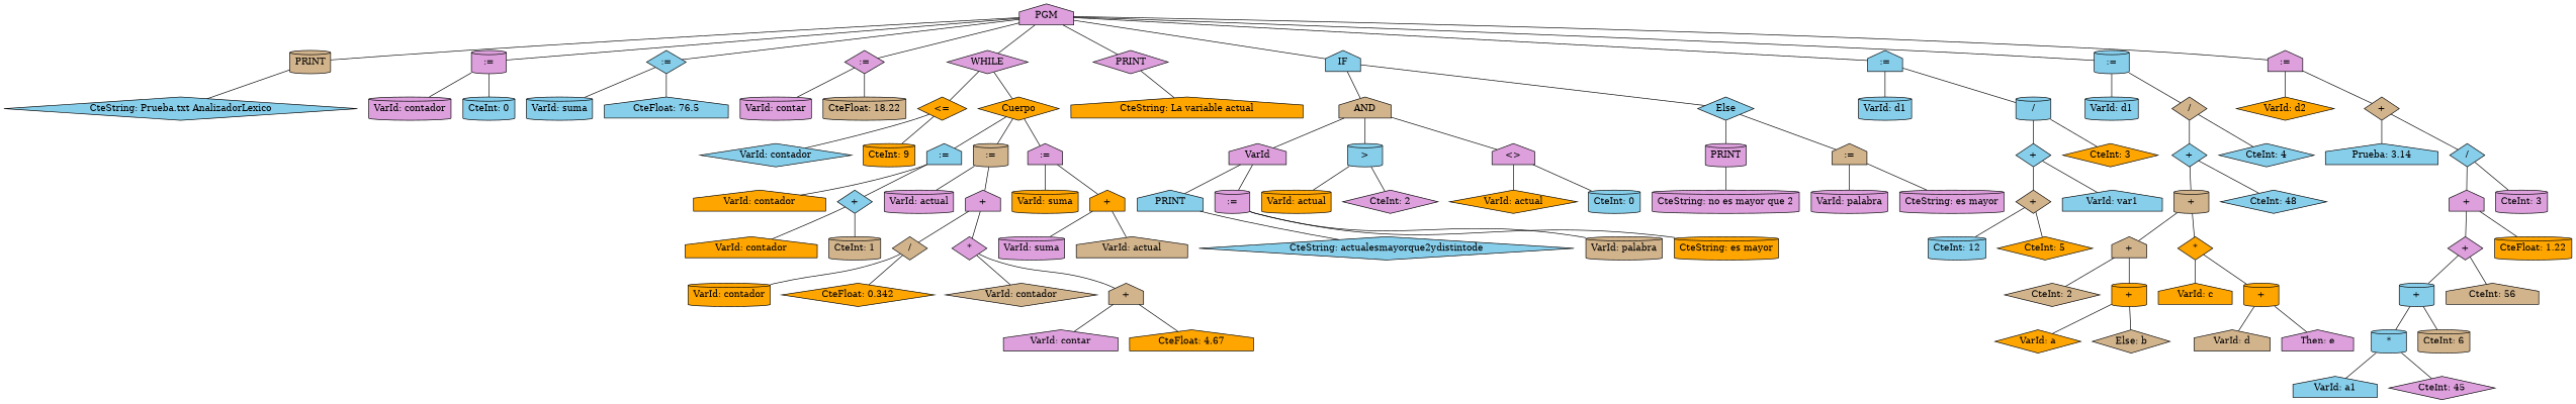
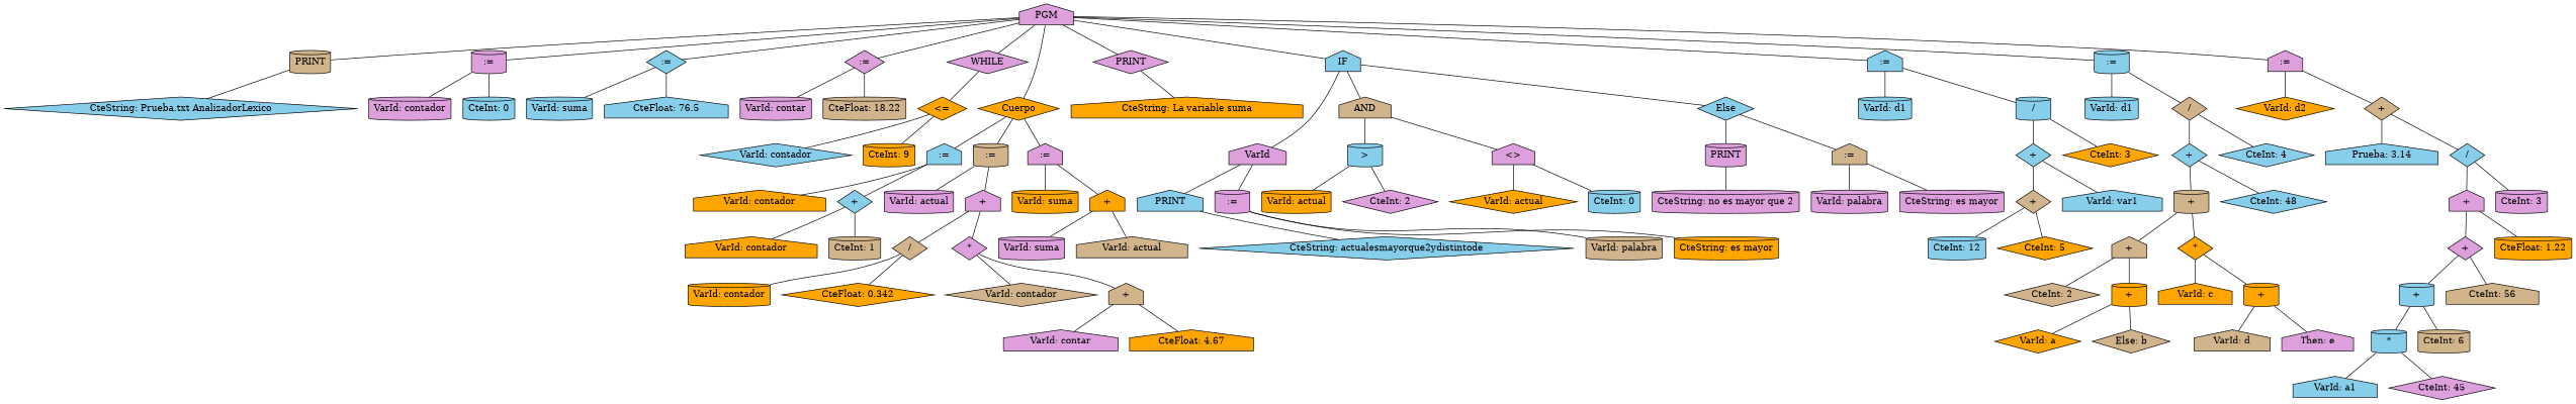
  graph {
    node [fillcolor=skyblue shape=cylinder style=filled]
    n1 [fillcolor=plum label=PGM shape=house]
    n2 [fillcolor=tan label=PRINT]
    n3 [fillcolor=plum label=":="]
    n4 [label=":=" shape=diamond]
    n5 [fillcolor=plum label=":=" shape=diamond]
    n6 [fillcolor=plum label=WHILE shape=diamond]
    n7 [fillcolor=plum label=PRINT shape=diamond]
    n8 [label=IF shape=house]
    n9 [label=":=" shape=house]
    n10 [label=":="]
    n11 [fillcolor=plum label=":=" shape=house]
    n12 [label="CteString: Prueba.txt AnalizadorLexico" shape=diamond]
    n13 [fillcolor=plum label="VarId: contador"]
    n14 [label="CteInt: 0"]
    n15 [label="VarId: suma"]
    n16 [label="CteFloat: 76.5" shape=house]
    n17 [fillcolor=plum label="VarId: contar"]
    n18 [fillcolor=tan label="CteFloat: 18.22"]
    n19 [fillcolor=orange label="<=" shape=diamond]
    n20 [fillcolor=orange label=Cuerpo shape=diamond]
-   n21 [fillcolor=orange label="CteString: La variable actual" shape=house]
+   n21 [fillcolor=orange label="CteString: La variable suma" shape=house]
    n22 [fillcolor=tan label=AND shape=house]
    n23 [fillcolor=plum label=VarId shape=house]
    n24 [label=Else shape=diamond]
    n25 [label="VarId: d1"]
    n26 [label="/"]
    n27 [label="VarId: d1"]
    n28 [fillcolor=tan label="/" shape=diamond]
    n29 [fillcolor=orange label="VarId: d2" shape=diamond]
    n30 [fillcolor=tan label="+" shape=diamond]
    n31 [label="VarId: contador" shape=diamond]
    n32 [fillcolor=orange label="CteInt: 9"]
    n33 [label=":=" shape=house]
    n34 [fillcolor=tan label=":="]
    n35 [fillcolor=plum label=":=" shape=house]
    n36 [fillcolor=orange label="VarId: contador" shape=house]
    n37 [label="+" shape=diamond]
    n38 [fillcolor=plum label="VarId: actual"]
    n39 [fillcolor=plum label="+" shape=house]
    n40 [fillcolor=orange label="VarId: suma"]
    n41 [fillcolor=orange label="+" shape=house]
    n42 [fillcolor=orange label="VarId: contador" shape=house]
    n43 [fillcolor=tan label="CteInt: 1"]
    n44 [fillcolor=tan label="/" shape=diamond]
    n45 [fillcolor=plum label="*" shape=diamond]
    n46 [fillcolor=orange label="VarId: contador"]
    n47 [fillcolor=orange label="CteFloat: 0.342" shape=diamond]
    n48 [fillcolor=tan label="VarId: contador" shape=diamond]
    n49 [fillcolor=tan label="+" shape=house]
    n50 [fillcolor=plum label="VarId: contar" shape=house]
    n51 [fillcolor=orange label="CteFloat: 4.67" shape=house]
    n52 [fillcolor=plum label="VarId: suma"]
    n53 [fillcolor=tan label="VarId: actual" shape=house]
    n54 [label=">"]
    n55 [fillcolor=plum label="<>" shape=house]
    n56 [label=PRINT shape=house]
    n57 [fillcolor=plum label=":="]
    n58 [fillcolor=plum label=PRINT]
    n59 [fillcolor=tan label=":=" shape=house]
    n60 [fillcolor=orange label="VarId: actual"]
    n61 [fillcolor=plum label="CteInt: 2" shape=diamond]
    n62 [fillcolor=orange label="VarId: actual" shape=diamond]
    n63 [label="CteInt: 0"]
    n64 [label="CteString: actualesmayorque2ydistintode" shape=diamond]
    n65 [fillcolor=tan label="VarId: palabra"]
    n66 [fillcolor=orange label="CteString: es mayor"]
    n67 [fillcolor=plum label="CteString: no es mayor que 2"]
    n68 [fillcolor=plum label="VarId: palabra"]
    n69 [fillcolor=plum label="CteString: es mayor"]
    n70 [label="+" shape=diamond]
    n71 [fillcolor=orange label="CteInt: 3" shape=diamond]
    n72 [fillcolor=tan label="+" shape=diamond]
    n73 [label="VarId: var1" shape=house]
    n74 [label="CteInt: 12"]
    n75 [fillcolor=orange label="CteInt: 5" shape=diamond]
    n76 [label="+" shape=diamond]
    n77 [label="CteInt: 4" shape=diamond]
    n78 [fillcolor=tan label="+"]
    n79 [label="CteInt: 48" shape=diamond]
    n80 [fillcolor=tan label="+" shape=house]
    n81 [fillcolor=orange label="*" shape=diamond]
    n82 [fillcolor=tan label="CteInt: 2" shape=diamond]
    n83 [fillcolor=orange label="+"]
    n84 [fillcolor=orange label="VarId: c" shape=house]
    n85 [fillcolor=orange label="+"]
    n86 [fillcolor=orange label="VarId: a" shape=diamond]
    n87 [fillcolor=tan label="Else: b" shape=diamond]
    n88 [fillcolor=tan label="VarId: d" shape=house]
    n89 [fillcolor=plum label="Then: e" shape=house]
    n90 [label="Prueba: 3.14" shape=house]
    n91 [label="/" shape=diamond]
    n92 [fillcolor=plum label="+" shape=house]
    n93 [fillcolor=plum label="CteInt: 3"]
    n94 [fillcolor=plum label="+" shape=diamond]
    n95 [fillcolor=orange label="CteFloat: 1.22"]
    n96 [label="+"]
    n97 [fillcolor=tan label="CteInt: 56" shape=house]
    n98 [label="*"]
    n99 [fillcolor=tan label="CteInt: 6"]
    n100 [label="VarId: a1" shape=house]
    n101 [fillcolor=plum label="CteInt: 45" shape=diamond]
    n1 -- n2
    n1 -- n3
    n1 -- n4
    n1 -- n5
    n1 -- n6
    n1 -- n7
    n1 -- n8
    n1 -- n9
    n1 -- n10
    n1 -- n11
    n2 -- n12
    n3 -- n13
    n3 -- n14
    n4 -- n15
    n4 -- n16
    n5 -- n17
    n5 -- n18
    n6 -- n19
-   n6 -- n20
+   n1 -- n20
    n7 -- n21
    n8 -- n22
-   n22 -- n23
+   n8 -- n23
    n8 -- n24
    n9 -- n25
    n9 -- n26
    n10 -- n27
    n10 -- n28
    n11 -- n29
    n11 -- n30
    n19 -- n31
    n19 -- n32
    n20 -- n33
    n20 -- n34
    n20 -- n35
    n22 -- n54
    n22 -- n55
    n23 -- n56
    n23 -- n57
    n24 -- n58
    n24 -- n59
    n26 -- n70
    n26 -- n71
    n28 -- n76
    n28 -- n77
    n30 -- n90
    n30 -- n91
    n33 -- n36
    n33 -- n37
    n34 -- n38
    n34 -- n39
    n35 -- n40
    n35 -- n41
    n37 -- n42
    n37 -- n43
    n39 -- n44
    n39 -- n45
    n41 -- n52
    n41 -- n53
    n44 -- n46
    n44 -- n47
    n45 -- n48
    n45 -- n49
    n49 -- n50
    n49 -- n51
    n54 -- n60
    n54 -- n61
    n55 -- n62
    n55 -- n63
    n56 -- n64
    n57 -- n65
    n57 -- n66
    n58 -- n67
    n59 -- n68
    n59 -- n69
    n70 -- n72
    n70 -- n73
    n72 -- n74
    n72 -- n75
    n76 -- n78
    n76 -- n79
    n78 -- n80
    n78 -- n81
    n80 -- n82
    n80 -- n83
    n81 -- n84
    n81 -- n85
    n83 -- n86
    n83 -- n87
    n85 -- n88
    n85 -- n89
    n91 -- n92
    n91 -- n93
    n92 -- n94
    n92 -- n95
    n94 -- n96
    n94 -- n97
    n96 -- n98
    n96 -- n99
    n98 -- n100
    n98 -- n101
  }
